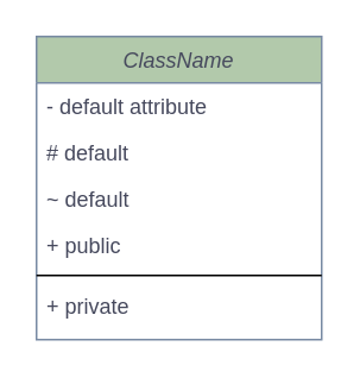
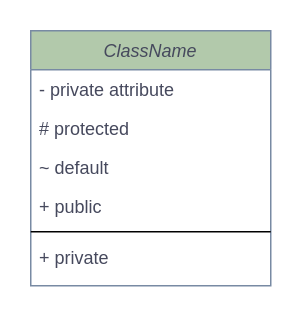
  <mxCell id="0" />
  <mxCell id="1" parent="0" />
  <mxCell id="2" value="ClassName" style="swimlane;fontStyle=2;align=center;verticalAlign=top;childLayout=stackLayout;horizontal=1;startSize=26;horizontalStack=0;resizeParent=1;resizeLast=0;collapsible=1;marginBottom=0;rounded=0;shadow=0;strokeWidth=1;fillColor=#B2C9AB;strokeColor=#788AA3;fontColor=#46495D;" parent="1" vertex="1"><mxGeometry x="20" y="20" width="160" height="170" as="geometry"><mxRectangle x="230" y="140" width="160" height="26" as="alternateBounds" /></mxGeometry></mxCell>
- <mxCell id="3" value="- default attribute" style="text;align=left;verticalAlign=top;spacingLeft=4;spacingRight=4;overflow=hidden;rotatable=0;points=[[0,0.5],[1,0.5]];portConstraint=eastwest;fontColor=#46495D;" parent="2" vertex="1"><mxGeometry y="26" width="160" height="26" as="geometry" /></mxCell>
- <mxCell id="4" value="# default" style="text;align=left;verticalAlign=top;spacingLeft=4;spacingRight=4;overflow=hidden;rotatable=0;points=[[0,0.5],[1,0.5]];portConstraint=eastwest;fontColor=#46495D;" vertex="1" parent="2"><mxGeometry y="52" width="160" height="26" as="geometry" /></mxCell>
+ <mxCell id="3" value="- private attribute" style="text;align=left;verticalAlign=top;spacingLeft=4;spacingRight=4;overflow=hidden;rotatable=0;points=[[0,0.5],[1,0.5]];portConstraint=eastwest;fontColor=#46495D;" parent="2" vertex="1"><mxGeometry y="26" width="160" height="26" as="geometry" /></mxCell>
+ <mxCell id="4" value="# protected" style="text;align=left;verticalAlign=top;spacingLeft=4;spacingRight=4;overflow=hidden;rotatable=0;points=[[0,0.5],[1,0.5]];portConstraint=eastwest;fontColor=#46495D;" vertex="1" parent="2"><mxGeometry y="52" width="160" height="26" as="geometry" /></mxCell>
  <mxCell id="5" value="~ default" style="text;align=left;verticalAlign=top;spacingLeft=4;spacingRight=4;overflow=hidden;rotatable=0;points=[[0,0.5],[1,0.5]];portConstraint=eastwest;fontColor=#46495D;" vertex="1" parent="2"><mxGeometry y="78" width="160" height="26" as="geometry" /></mxCell>
  <mxCell id="6" value="+ public" style="text;align=left;verticalAlign=top;spacingLeft=4;spacingRight=4;overflow=hidden;rotatable=0;points=[[0,0.5],[1,0.5]];portConstraint=eastwest;fontColor=#46495D;" vertex="1" parent="2"><mxGeometry y="104" width="160" height="26" as="geometry" /></mxCell>
  <mxCell id="7" value="" style="line;strokeWidth=1;fillColor=none;align=left;verticalAlign=middle;spacingTop=-1;spacingLeft=3;spacingRight=3;rotatable=0;labelPosition=right;points=[];portConstraint=eastwest;rounded=0;sketch=0;fontColor=#46495D;" vertex="1" parent="2"><mxGeometry y="130" width="160" height="8" as="geometry" /></mxCell>
  <mxCell id="8" value="+ private" style="text;strokeColor=none;fillColor=none;align=left;verticalAlign=top;spacingLeft=4;spacingRight=4;overflow=hidden;rotatable=0;points=[[0,0.5],[1,0.5]];portConstraint=eastwest;rounded=0;sketch=0;fontColor=#46495D;" vertex="1" parent="2"><mxGeometry y="138" width="160" height="26" as="geometry" /></mxCell>
